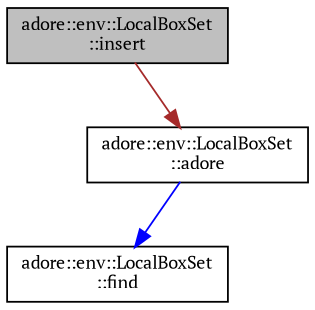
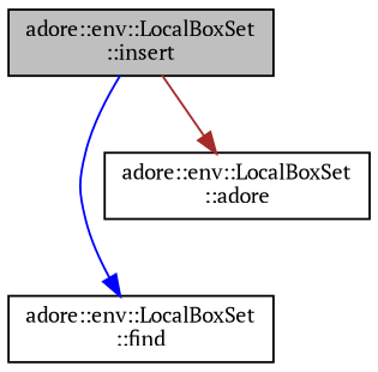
  digraph {
    fontname="PT Serif"
    rankdir=TB
    node [color=black fillcolor=white fontname="PT Serif" fontsize=10 shape=record style=filled]
    edge [fontname="PT Serif" fontsize=10 labelfontname=Helvetica labelfontsize=10 style=solid]
    n1 [fillcolor=grey75 fontcolor=black height=0.2 label="adore::env::LocalBoxSet\l::insert" width=0.4]
    n2 [height=0.2 label="adore::env::LocalBoxSet\l::find" width=0.4]
    n3 [height=0.2 label="adore::env::LocalBoxSet\l::adore" width=0.4]
-   n3 -> n2 [color=blue]
+   n1 -> n2 [color=blue]
    n1 -> n3 [color=brown]
  }
